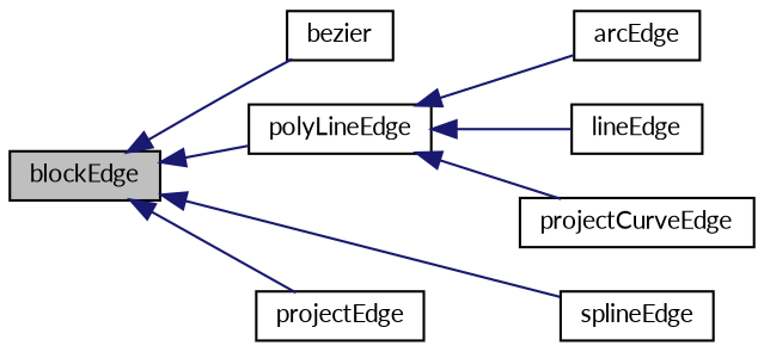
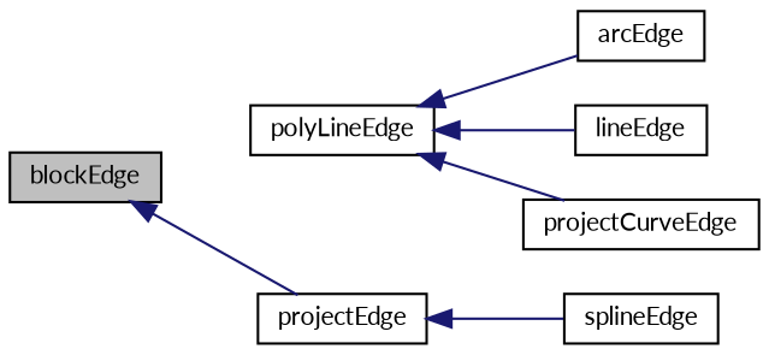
  digraph {
    fontname=Lato
    rankdir=LR
    node [color=black fontname=Lato fontsize=10 shape=record]
    edge [color=midnightblue dir=back fontname=Lato fontsize=10 labelfontname=Helvetica labelfontsize=10 style=solid]
    n1 [fillcolor=grey75 fontcolor=black height=0.2 label=blockEdge style=filled width=0.4]
-   n2 [height=0.2 label=bezier width=0.4]
    n3 [height=0.2 label=polyLineEdge width=0.4]
    n4 [height=0.2 label=splineEdge width=0.4]
    n5 [height=0.2 label=projectEdge width=0.4]
    n6 [height=0.2 label=arcEdge width=0.4]
    n7 [height=0.2 label=lineEdge width=0.4]
    n8 [height=0.2 label=projectCurveEdge width=0.4]
-   n1 -> n2
-   n1 -> n3
-   n1 -> n4
+   n5 -> n4
    n1 -> n5
    n3 -> n6
    n3 -> n7
    n3 -> n8
  }
